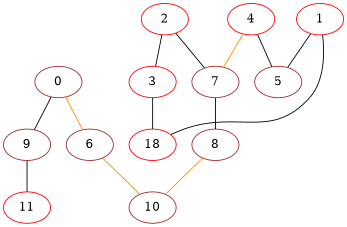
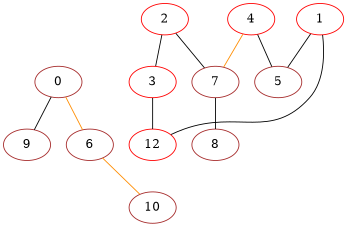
  graph {
    node [color=brown type=corner y=246]
    edge [color=black frequency=1 type0=line]
    0 [x=490 y=204]
    6 [x=376 y=198]
    9 [x=493 y=320]
    10 [x=369]
-   11 [color=red x=380 y=317]
    1 [color=red x=27 y=369]
    5 [x=259 y=369]
-   12 [color=red x=29 y=148 label=18]
+   12 [color=red x=29 y=148]
    2 [color=red x=263]
    3 [color=red x=257 y=158]
    7 [type=intersection x=282 y=256]
    8 [type=intersection x=359 y=262]
    4 [color=red x=262 y=280]
    0 -- 6 [angle0=.05 color=darkorange]
    0 -- 9 [angle0=1.54]
    6 -- 10 [angle0=-1.43 color=darkorange]
-   9 -- 11 [angle0=.03]
    1 -- 5 [angle0=.00]
    1 -- 12 [angle0=-1.56]
    2 -- 3 [angle0=1.50]
    2 -- 7 [angle0=.48]
    3 -- 12 [angle0=.04]
    7 -- 8 [angle0=.08]
-   8 -- 10 [angle0=-1.01 color=darkorange]
    4 -- 5 [angle0=-1.54]
    4 -- 7 [angle0=-.88 color=darkorange]
  }
